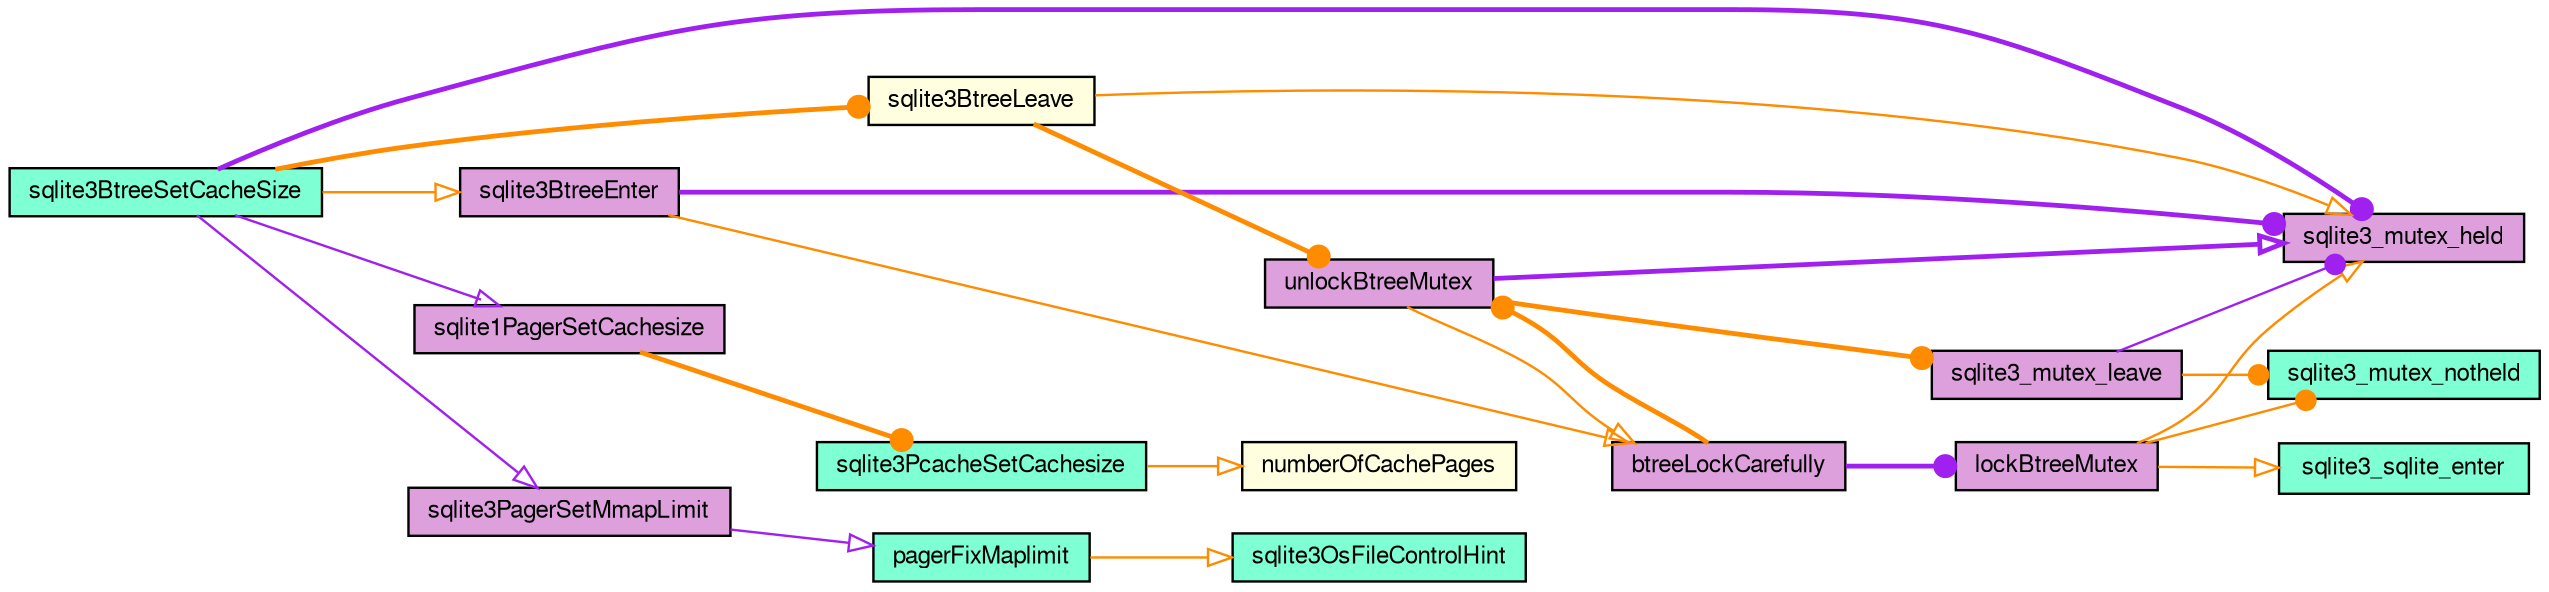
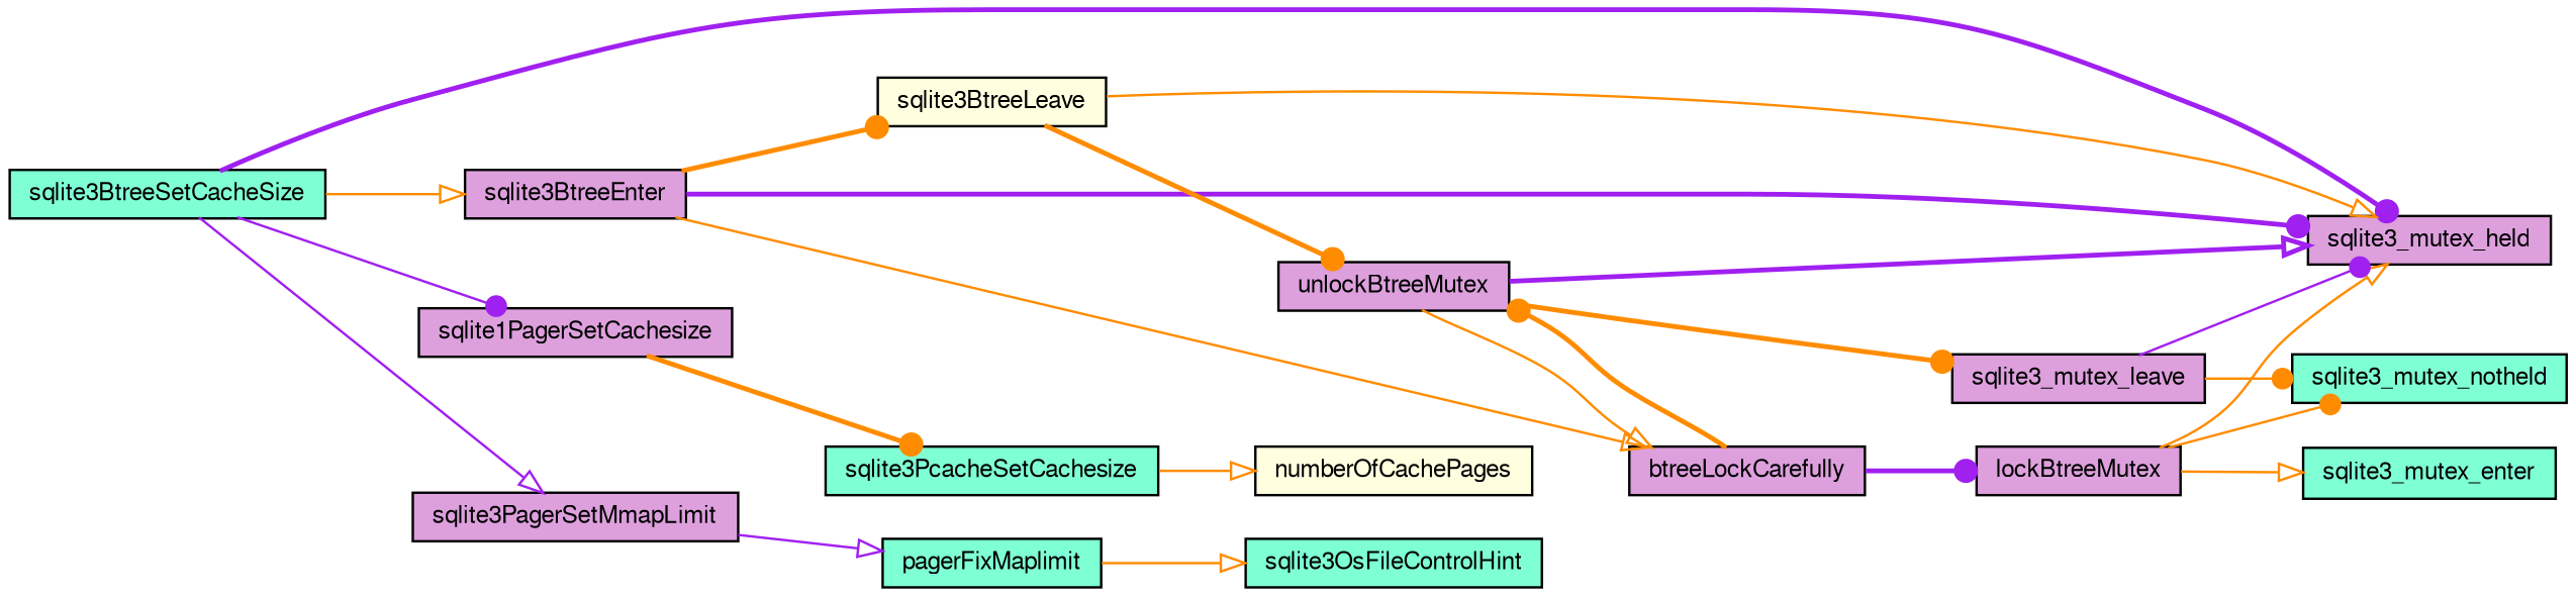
  digraph {
    rankdir=LR
    node [color=black fillcolor=plum fontname=FreeSans fontsize=10 shape=record style=filled]
    edge [arrowhead=dot color=darkorange fontname=FreeSans fontsize=10 labelfontname=FreeSans labelfontsize=10 style=solid]
    n1 [fillcolor=aquamarine fontcolor=black height=0.2 label=sqlite3BtreeSetCacheSize width=0.4]
    n2 [height=0.2 label=sqlite3_mutex_held width=0.4]
    n3 [height=0.2 label=sqlite3BtreeEnter width=0.4]
    n4 [height=0.2 label=sqlite1PagerSetCachesize width=0.4]
    n5 [fillcolor=lightyellow height=0.2 label=sqlite3BtreeLeave width=0.4]
    n6 [height=0.2 label=sqlite3PagerSetMmapLimit width=0.4]
    n7 [height=0.2 label=btreeLockCarefully width=0.4]
    n8 [fillcolor=aquamarine height=0.2 label=sqlite3PcacheSetCachesize width=0.4]
    n9 [height=0.2 label=unlockBtreeMutex width=0.4]
    n10 [fillcolor=aquamarine height=0.2 label=pagerFixMaplimit width=0.4]
    n11 [height=0.2 label=lockBtreeMutex width=0.4]
    n12 [height=0.2 label=sqlite3_mutex_leave width=0.4]
    n13 [fillcolor=aquamarine height=0.2 label=sqlite3_mutex_notheld width=0.4]
-   n14 [fillcolor=aquamarine height=0.2 label=sqlite3_sqlite_enter width=0.4]
+   n14 [fillcolor=aquamarine height=0.2 label=sqlite3_mutex_enter width=0.4]
    n15 [fillcolor=lightyellow height=0.2 label=numberOfCachePages width=0.4]
    n16 [fillcolor=aquamarine height=0.2 label=sqlite3OsFileControlHint width=0.4]
    n1 -> n2 [color=purple style=bold]
    n1 -> n3 [arrowhead=onormal]
-   n1 -> n4 [arrowhead=onormal color=purple]
-   n1 -> n5 [style=bold]
+   n1 -> n4 [color=purple]
+   n3 -> n5 [style=bold]
    n1 -> n6 [arrowhead=onormal color=purple]
    n3 -> n2 [color=purple style=bold]
    n3 -> n7 [arrowhead=onormal]
    n4 -> n8 [style=bold]
    n5 -> n2 [arrowhead=onormal]
    n5 -> n9 [style=bold]
    n6 -> n10 [arrowhead=onormal color=purple]
    n7 -> n9 [style=bold]
    n7 -> n11 [color=purple style=bold]
    n8 -> n15 [arrowhead=onormal]
    n9 -> n2 [arrowhead=onormal color=purple style=bold]
    n9 -> n7 [arrowhead=onormal]
    n9 -> n12 [style=bold]
    n10 -> n16 [arrowhead=onormal]
    n11 -> n2 [arrowhead=onormal]
    n11 -> n13
    n11 -> n14 [arrowhead=onormal]
    n12 -> n2 [color=purple]
    n12 -> n13
  }
